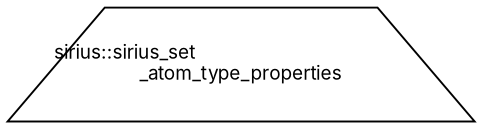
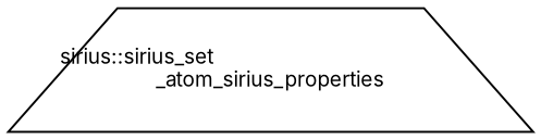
  digraph {
    rankdir=LR
    fontname=Inter
-   n1 [color=black fillcolor=white fontname=Inter fontsize=10 height=0.2 label="sirius::sirius_set\l_atom_type_properties" shape=trapezium style=filled width=0.4]
+   n1 [color=black fillcolor=white fontname=Inter fontsize=10 height=0.2 label="sirius::sirius_set\l_atom_sirius_properties" shape=trapezium style=filled width=0.4]
  }
